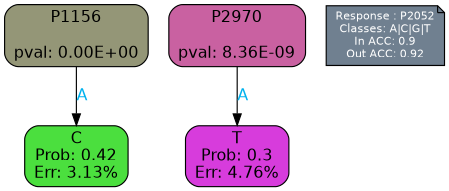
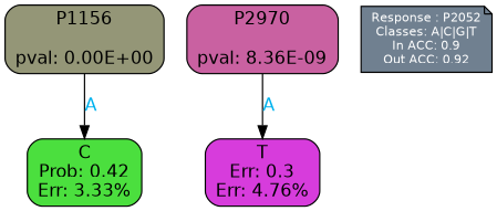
  digraph {
    ranksep=equally
    splines=polylines
    node [color=black fontname=helvetica shape=box style="filled, rounded"]
    edge [fontcolor=deepskyblue2 fontname=helvetica]
-   n1 [fillcolor="#4bdf3e" label="C\nProb: 0.42\nErr: 3.13%"]
-   n2 [fillcolor="#d73cdc" label="T\nProb: 0.3\nErr: 4.76%"]
+   n1 [fillcolor="#4bdf3e" label="C\nProb: 0.42\nErr: 3.33%"]
+   n2 [fillcolor="#d73cdc" label="T\nErr: 0.3\nErr: 4.76%"]
    n3 [align=left fillcolor=slategray fontcolor=white fontsize=10 label="Response : P2052\nClasses: A|C|G|T\nIn ACC: 0.9\nOut ACC: 0.92\n" shape=note style=filled]
    n4 [fillcolor="#949677" label="P1156\n\npval: 0.00E+00"]
    n5 [fillcolor="#c961a1" label="P2970\n\npval: 8.36E-09"]
    subgraph sub_1 {
      rank=same
      n1
      n2
    }
    subgraph sub_2 {
      rank=same
      n3
      n4
    }
    n4 -> n1 [label=A]
    n5 -> n2 [label=A]
  }
